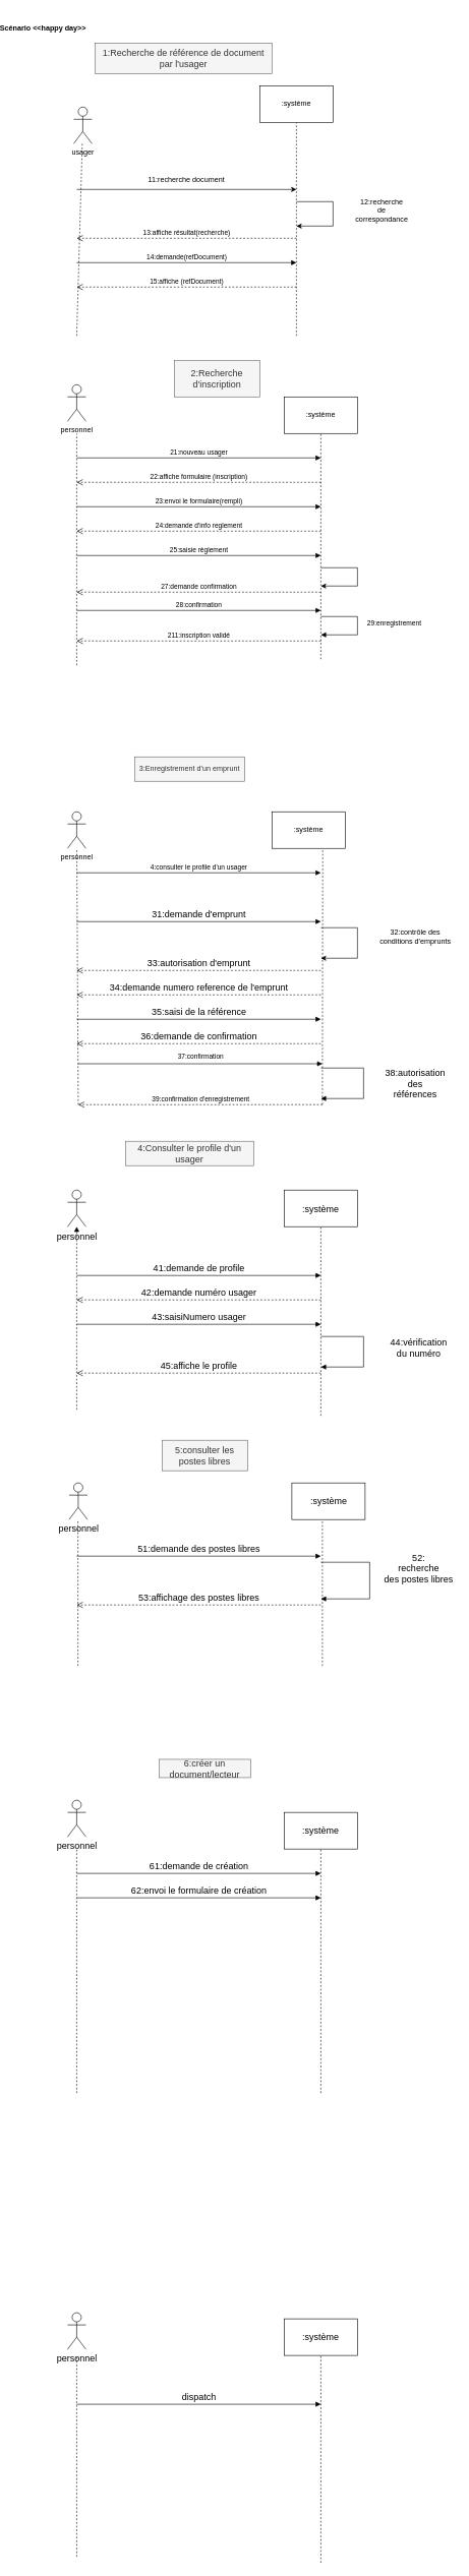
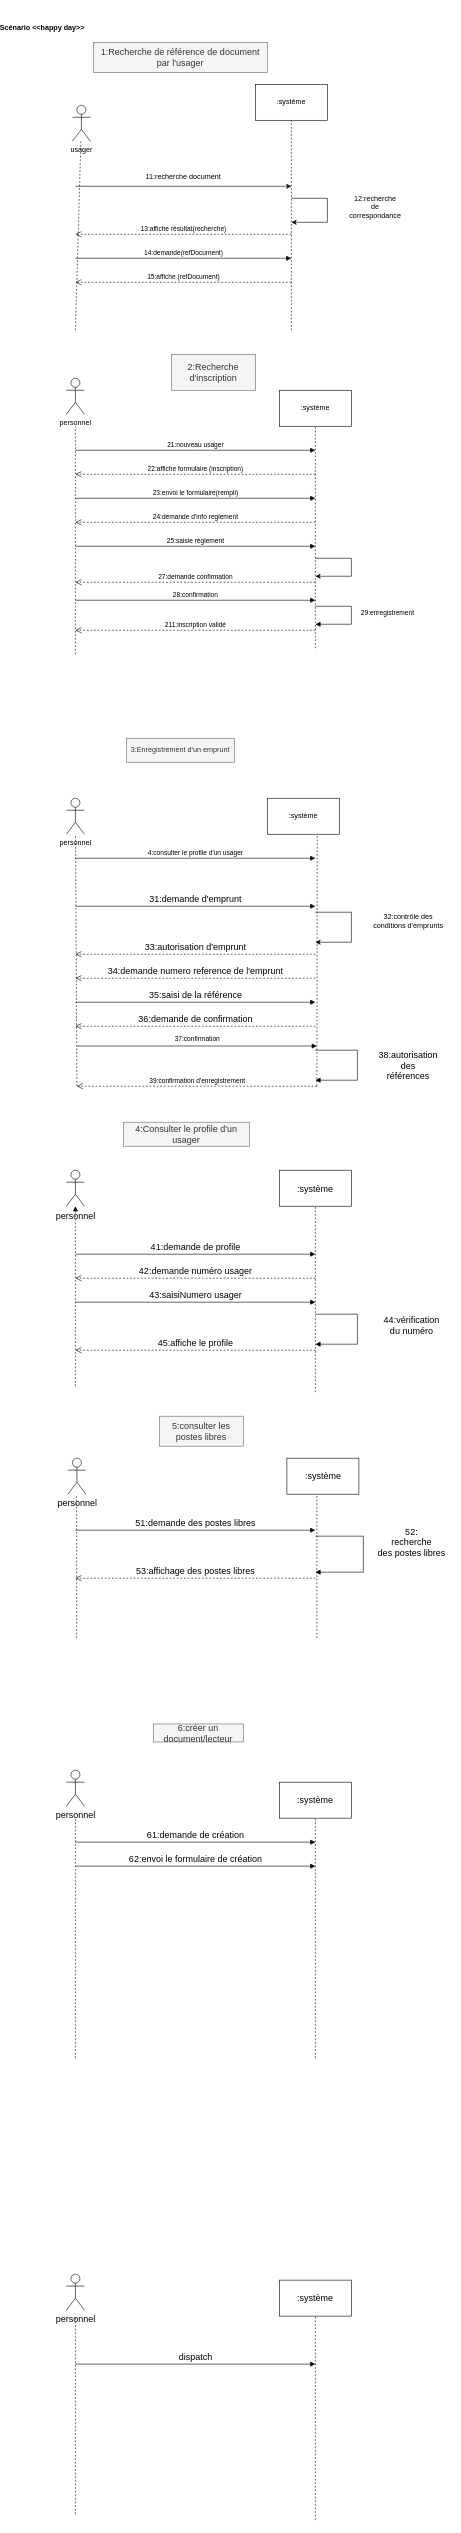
  <mxCell id="0" />
  <mxCell id="1" parent="0" />
  <mxCell id="2" value="" style="endArrow=none;dashed=1;html=1;rounded=0;" edge="1" parent="1" target="3"><mxGeometry width="50" height="50" relative="1" as="geometry"><mxPoint x="115" y="550" as="sourcePoint" /><mxPoint x="115" y="180" as="targetPoint" /></mxGeometry></mxCell>
  <mxCell id="3" value="usager" style="shape=umlActor;verticalLabelPosition=bottom;verticalAlign=top;html=1;outlineConnect=0;" vertex="1" parent="1"><mxGeometry x="110" y="175" width="30" height="60" as="geometry" /></mxCell>
  <mxCell id="4" value="" style="endArrow=none;dashed=1;html=1;rounded=0;" edge="1" parent="1" target="5"><mxGeometry width="50" height="50" relative="1" as="geometry"><mxPoint x="475" y="550" as="sourcePoint" /><mxPoint x="475" y="220" as="targetPoint" /></mxGeometry></mxCell>
  <mxCell id="5" value=":système" style="rounded=0;whiteSpace=wrap;html=1;" vertex="1" parent="1"><mxGeometry x="415" y="140" width="120" height="60" as="geometry" /></mxCell>
  <mxCell id="6" value="" style="endArrow=classic;html=1;rounded=0;" edge="1" parent="1"><mxGeometry width="50" height="50" relative="1" as="geometry"><mxPoint x="115" y="310" as="sourcePoint" /><mxPoint x="475" y="310" as="targetPoint" /></mxGeometry></mxCell>
  <mxCell id="7" value="11:recherche document " style="text;html=1;strokeColor=none;fillColor=none;align=center;verticalAlign=middle;whiteSpace=wrap;rounded=0;" vertex="1" parent="1"><mxGeometry x="195" y="280" width="200" height="30" as="geometry" /></mxCell>
  <mxCell id="8" value="13:affiche résultat(recherche) " style="html=1;verticalAlign=bottom;endArrow=open;dashed=1;endSize=8;rounded=0;" edge="1" parent="1"><mxGeometry relative="1" as="geometry"><mxPoint x="475" y="390" as="sourcePoint" /><mxPoint x="115" y="390" as="targetPoint" /></mxGeometry></mxCell>
  <mxCell id="9" value="14:demande(refDocument)" style="html=1;verticalAlign=bottom;endArrow=block;rounded=0;" edge="1" parent="1"><mxGeometry width="80" relative="1" as="geometry"><mxPoint x="115" y="430" as="sourcePoint" /><mxPoint x="475" y="430" as="targetPoint" /></mxGeometry></mxCell>
  <mxCell id="10" value="15:affiche (refDocument)" style="html=1;verticalAlign=bottom;endArrow=open;dashed=1;endSize=8;rounded=0;" edge="1" parent="1"><mxGeometry relative="1" as="geometry"><mxPoint x="475" y="470" as="sourcePoint" /><mxPoint x="115" y="470" as="targetPoint" /><mxPoint as="offset" /></mxGeometry></mxCell>
  <mxCell id="11" value="" style="endArrow=classic;html=1;rounded=0;" edge="1" parent="1"><mxGeometry width="50" height="50" relative="1" as="geometry"><mxPoint x="475" y="330" as="sourcePoint" /><mxPoint x="475" y="370" as="targetPoint" /><Array as="points"><mxPoint x="535" y="330" /><mxPoint x="535" y="370" /></Array></mxGeometry></mxCell>
  <mxCell id="12" value="&lt;div&gt;12:recherche de correspondance&lt;/div&gt;" style="text;html=1;strokeColor=none;fillColor=none;align=center;verticalAlign=middle;whiteSpace=wrap;rounded=0;" vertex="1" parent="1"><mxGeometry x="585" y="330" width="60" height="30" as="geometry" /></mxCell>
  <mxCell id="13" value="" style="endArrow=none;dashed=1;html=1;rounded=0;" edge="1" parent="1"><mxGeometry width="50" height="50" relative="1" as="geometry"><mxPoint x="115" y="1090" as="sourcePoint" /><mxPoint x="115" y="710" as="targetPoint" /></mxGeometry></mxCell>
  <mxCell id="14" value="" style="endArrow=none;dashed=1;html=1;rounded=0;entryX=0.5;entryY=1;entryDx=0;entryDy=0;" edge="1" parent="1" target="16"><mxGeometry width="50" height="50" relative="1" as="geometry"><mxPoint x="515" y="1080" as="sourcePoint" /><mxPoint x="515" y="750" as="targetPoint" /></mxGeometry></mxCell>
  <mxCell id="15" value="personnel" style="shape=umlActor;verticalLabelPosition=bottom;verticalAlign=top;html=1;outlineConnect=0;" vertex="1" parent="1"><mxGeometry x="100" y="630" width="30" height="60" as="geometry" /></mxCell>
  <mxCell id="16" value=":système" style="rounded=0;whiteSpace=wrap;html=1;" vertex="1" parent="1"><mxGeometry x="455" y="650" width="120" height="60" as="geometry" /></mxCell>
  <mxCell id="17" value="21:nouveau usager" style="html=1;verticalAlign=bottom;endArrow=block;rounded=0;" edge="1" parent="1"><mxGeometry width="80" relative="1" as="geometry"><mxPoint x="115" y="750" as="sourcePoint" /><mxPoint x="515" y="750" as="targetPoint" /><Array as="points"><mxPoint x="315" y="750" /></Array></mxGeometry></mxCell>
  <mxCell id="18" value="22:affiche formulaire (inscription)" style="html=1;verticalAlign=bottom;endArrow=open;dashed=1;endSize=8;rounded=0;" edge="1" parent="1"><mxGeometry relative="1" as="geometry"><mxPoint x="515" y="790" as="sourcePoint" /><mxPoint x="115" y="790" as="targetPoint" /></mxGeometry></mxCell>
  <mxCell id="19" value="23:envoi le formulaire(rempli)" style="html=1;verticalAlign=bottom;endArrow=block;rounded=0;" edge="1" parent="1"><mxGeometry width="80" relative="1" as="geometry"><mxPoint x="115" y="830" as="sourcePoint" /><mxPoint x="515" y="830" as="targetPoint" /></mxGeometry></mxCell>
  <mxCell id="20" value="211:inscription validé" style="html=1;verticalAlign=bottom;endArrow=open;dashed=1;endSize=8;rounded=0;" edge="1" parent="1"><mxGeometry relative="1" as="geometry"><mxPoint x="515" y="1050" as="sourcePoint" /><mxPoint x="115" y="1050" as="targetPoint" /></mxGeometry></mxCell>
  <mxCell id="21" value="Scénario &lt;&lt;happy day&gt;&gt;" style="text;align=center;fontStyle=1;verticalAlign=middle;spacingLeft=3;spacingRight=3;strokeColor=none;rotatable=0;points=[[0,0.5],[1,0.5]];portConstraint=eastwest;" vertex="1" parent="1"><mxGeometry x="20" y="20" width="80" height="50" as="geometry" /></mxCell>
  <mxCell id="22" value="4:consulter le profile d'un usager" style="html=1;verticalAlign=bottom;endArrow=block;rounded=0;" edge="1" parent="1"><mxGeometry width="80" relative="1" as="geometry"><mxPoint x="115" y="1430" as="sourcePoint" /><mxPoint x="515" y="1430" as="targetPoint" /></mxGeometry></mxCell>
  <mxCell id="23" value="37:confirmation" style="html=1;verticalAlign=bottom;endArrow=block;rounded=0;" edge="1" parent="1"><mxGeometry y="3" width="80" relative="1" as="geometry"><mxPoint x="117.5" y="1743" as="sourcePoint" /><mxPoint x="517.5" y="1743" as="targetPoint" /><Array as="points"><mxPoint x="317.5" y="1743" /></Array><mxPoint as="offset" /></mxGeometry></mxCell>
  <mxCell id="24" value="39:confirmation d'enregistrement" style="html=1;verticalAlign=bottom;endArrow=open;dashed=1;endSize=8;rounded=0;" edge="1" parent="1"><mxGeometry relative="1" as="geometry"><mxPoint x="517.5" y="1810" as="sourcePoint" /><mxPoint x="117.5" y="1810" as="targetPoint" /><mxPoint as="offset" /></mxGeometry></mxCell>
  <mxCell id="25" value="24:demande d'info reglement" style="html=1;verticalAlign=bottom;endArrow=open;dashed=1;endSize=8;rounded=0;" edge="1" parent="1"><mxGeometry relative="1" as="geometry"><mxPoint x="515" y="870" as="sourcePoint" /><mxPoint x="115" y="870" as="targetPoint" /><Array as="points"><mxPoint x="335" y="870" /></Array></mxGeometry></mxCell>
  <mxCell id="26" value="25:saisie règlement" style="html=1;verticalAlign=bottom;endArrow=block;rounded=0;" edge="1" parent="1"><mxGeometry width="80" relative="1" as="geometry"><mxPoint x="115" y="910" as="sourcePoint" /><mxPoint x="515" y="910" as="targetPoint" /></mxGeometry></mxCell>
  <mxCell id="27" value="27:demande confirmation" style="html=1;verticalAlign=bottom;endArrow=open;dashed=1;endSize=8;rounded=0;" edge="1" parent="1"><mxGeometry relative="1" as="geometry"><mxPoint x="515" y="970" as="sourcePoint" /><mxPoint x="115" y="970" as="targetPoint" /></mxGeometry></mxCell>
  <mxCell id="28" value="" style="endArrow=classic;html=1;rounded=0;" edge="1" parent="1"><mxGeometry width="50" height="50" relative="1" as="geometry"><mxPoint x="515" y="930" as="sourcePoint" /><mxPoint x="515" y="960" as="targetPoint" /><Array as="points"><mxPoint x="575" y="930" /><mxPoint x="575" y="960" /></Array></mxGeometry></mxCell>
  <mxCell id="29" style="edgeStyle=orthogonalEdgeStyle;rounded=0;orthogonalLoop=1;jettySize=auto;html=1;exitX=0;exitY=0;exitDx=0;exitDy=0;" edge="1" parent="1"><mxGeometry relative="1" as="geometry"><mxPoint x="630" y="990" as="sourcePoint" /><mxPoint x="630" y="990" as="targetPoint" /></mxGeometry></mxCell>
  <mxCell id="30" value="28:confirmation" style="html=1;verticalAlign=bottom;endArrow=block;rounded=0;" edge="1" parent="1"><mxGeometry width="80" relative="1" as="geometry"><mxPoint x="115" y="1000" as="sourcePoint" /><mxPoint x="515" y="1000" as="targetPoint" /></mxGeometry></mxCell>
  <mxCell id="31" value="29:enregistrement " style="html=1;verticalAlign=bottom;endArrow=block;rounded=0;" edge="1" parent="1"><mxGeometry x="0.067" y="60" width="80" relative="1" as="geometry"><mxPoint x="515" y="1010" as="sourcePoint" /><mxPoint x="515" y="1040" as="targetPoint" /><Array as="points"><mxPoint x="575" y="1010" /><mxPoint x="575" y="1040" /></Array><mxPoint as="offset" /></mxGeometry></mxCell>
  <mxCell id="32" value="" style="endArrow=classic;html=1;rounded=0;" edge="1" parent="1"><mxGeometry width="50" height="50" relative="1" as="geometry"><mxPoint x="515" y="1520" as="sourcePoint" /><mxPoint x="515" y="1570" as="targetPoint" /><Array as="points"><mxPoint x="575" y="1520" /><mxPoint x="575" y="1570" /></Array></mxGeometry></mxCell>
  <mxCell id="33" value="32:contrôle des conditions d'emprunts" style="text;html=1;strokeColor=none;fillColor=none;align=center;verticalAlign=middle;whiteSpace=wrap;rounded=0;" vertex="1" parent="1"><mxGeometry x="605" y="1520" width="130" height="30" as="geometry" /></mxCell>
  <mxCell id="34" value="" style="endArrow=none;dashed=1;html=1;rounded=0;" edge="1" parent="1" target="37"><mxGeometry width="50" height="50" relative="1" as="geometry"><mxPoint x="117.5" y="1810" as="sourcePoint" /><mxPoint x="117.5" y="1500" as="targetPoint" /></mxGeometry></mxCell>
  <mxCell id="35" value="" style="endArrow=none;dashed=1;html=1;rounded=0;entryX=0.692;entryY=1.05;entryDx=0;entryDy=0;entryPerimeter=0;" edge="1" parent="1" target="36"><mxGeometry width="50" height="50" relative="1" as="geometry"><mxPoint x="517.5" y="1810" as="sourcePoint" /><mxPoint x="517.5" y="1520" as="targetPoint" /></mxGeometry></mxCell>
  <mxCell id="36" value=":système" style="rounded=0;whiteSpace=wrap;html=1;" vertex="1" parent="1"><mxGeometry x="435" y="1330" width="120" height="60" as="geometry" /></mxCell>
  <mxCell id="37" value="personnel" style="shape=umlActor;verticalLabelPosition=bottom;verticalAlign=top;html=1;outlineConnect=0;" vertex="1" parent="1"><mxGeometry x="100" y="1330" width="30" height="60" as="geometry" /></mxCell>
- <mxCell id="38" value="3:Enregistrement d'un emprunt" style="text;html=1;strokeColor=#666666;fillColor=#f5f5f5;align=center;verticalAlign=middle;whiteSpace=wrap;rounded=0;fontColor=#333333;" vertex="1" parent="1"><mxGeometry x="210" y="1240" width="180" height="40" as="geometry" /></mxCell>
+ <mxCell id="38" value="3:Enregistrement d'un emprunt" style="text;html=1;strokeColor=#666666;fillColor=#f5f5f5;align=center;verticalAlign=middle;whiteSpace=wrap;rounded=0;fontColor=#333333;" vertex="1" parent="1"><mxGeometry x="200" y="1230" width="180" height="40" as="geometry" /></mxCell>
  <mxCell id="39" value="2:Recherche d'inscription" style="text;html=1;strokeColor=#666666;fillColor=#f5f5f5;align=center;verticalAlign=middle;whiteSpace=wrap;rounded=0;fontSize=15;fontColor=#333333;" vertex="1" parent="1"><mxGeometry x="275" y="590" width="140" height="60" as="geometry" /></mxCell>
  <mxCell id="40" value="1:Recherche de référence de document par l'usager" style="text;html=1;strokeColor=#666666;fillColor=#f5f5f5;align=center;verticalAlign=middle;whiteSpace=wrap;rounded=0;fontSize=15;fontColor=#333333;" vertex="1" parent="1"><mxGeometry x="145" y="70" width="290" height="50" as="geometry" /></mxCell>
  <mxCell id="41" value="" style="html=1;verticalAlign=bottom;endArrow=block;dashed=1;fontFamily=Helvetica;fontSize=15;fontColor=default;align=center;strokeColor=default;" edge="1" parent="1"><mxGeometry width="50" height="50" relative="1" as="geometry"><mxPoint x="115" y="2310" as="sourcePoint" /><mxPoint x="115" y="2010" as="targetPoint" /></mxGeometry></mxCell>
  <mxCell id="42" value="" style="endArrow=none;dashed=1;html=1;rounded=0;fontSize=15;" edge="1" parent="1"><mxGeometry width="50" height="50" relative="1" as="geometry"><mxPoint x="515" y="2320" as="sourcePoint" /><mxPoint x="515" y="2010" as="targetPoint" /></mxGeometry></mxCell>
  <mxCell id="43" value=":système" style="rounded=0;whiteSpace=wrap;html=1;fontSize=15;" vertex="1" parent="1"><mxGeometry x="455" y="1950" width="120" height="60" as="geometry" /></mxCell>
  <mxCell id="44" value="personnel" style="shape=umlActor;verticalLabelPosition=bottom;verticalAlign=top;html=1;outlineConnect=0;fontSize=15;" vertex="1" parent="1"><mxGeometry x="100" y="1950" width="30" height="60" as="geometry" /></mxCell>
  <mxCell id="45" value="4:Consulter le profile d'un usager" style="text;html=1;strokeColor=#666666;fillColor=#f5f5f5;align=center;verticalAlign=middle;whiteSpace=wrap;rounded=0;fontSize=15;fontColor=#333333;" vertex="1" parent="1"><mxGeometry x="195" y="1870" width="210" height="40" as="geometry" /></mxCell>
  <mxCell id="46" value="&lt;div&gt;41:demande de profile&lt;/div&gt;" style="html=1;verticalAlign=bottom;endArrow=block;rounded=0;fontSize=15;" edge="1" parent="1"><mxGeometry width="80" relative="1" as="geometry"><mxPoint x="115" y="2090" as="sourcePoint" /><mxPoint x="515" y="2090" as="targetPoint" /></mxGeometry></mxCell>
  <mxCell id="47" value="42:demande numéro usager" style="html=1;verticalAlign=bottom;endArrow=open;dashed=1;endSize=8;rounded=0;fontSize=15;" edge="1" parent="1"><mxGeometry relative="1" as="geometry"><mxPoint x="515" y="2130" as="sourcePoint" /><mxPoint x="115" y="2130" as="targetPoint" /><mxPoint as="offset" /></mxGeometry></mxCell>
  <mxCell id="48" value="43:saisiNumero usager" style="html=1;verticalAlign=bottom;endArrow=block;rounded=0;fontSize=15;" edge="1" parent="1"><mxGeometry width="80" relative="1" as="geometry"><mxPoint x="115" y="2170" as="sourcePoint" /><mxPoint x="515" y="2170" as="targetPoint" /></mxGeometry></mxCell>
  <mxCell id="49" value="45:affiche le profile" style="html=1;verticalAlign=bottom;endArrow=open;dashed=1;endSize=8;rounded=0;fontSize=15;" edge="1" parent="1"><mxGeometry relative="1" as="geometry"><mxPoint x="515" y="2250" as="sourcePoint" /><mxPoint x="115" y="2250" as="targetPoint" /></mxGeometry></mxCell>
  <mxCell id="50" value="&lt;div&gt;44:vérification &lt;br&gt;&lt;/div&gt;&lt;div&gt;du numéro&lt;/div&gt;" style="html=1;verticalAlign=bottom;endArrow=block;rounded=0;fontSize=15;" edge="1" parent="1"><mxGeometry x="0.158" y="90" width="80" relative="1" as="geometry"><mxPoint x="515" y="2190" as="sourcePoint" /><mxPoint x="515" y="2240" as="targetPoint" /><Array as="points"><mxPoint x="585" y="2190" /><mxPoint x="585" y="2240" /></Array><mxPoint as="offset" /></mxGeometry></mxCell>
  <mxCell id="51" value="" style="endArrow=none;dashed=1;html=1;rounded=0;fontSize=15;" edge="1" parent="1"><mxGeometry width="50" height="50" relative="1" as="geometry"><mxPoint x="117" y="2730" as="sourcePoint" /><mxPoint x="117" y="2490" as="targetPoint" /></mxGeometry></mxCell>
  <mxCell id="52" value="" style="endArrow=none;dashed=1;html=1;rounded=0;fontSize=15;" edge="1" parent="1"><mxGeometry width="50" height="50" relative="1" as="geometry"><mxPoint x="517.5" y="2730" as="sourcePoint" /><mxPoint x="517.5" y="2490" as="targetPoint" /></mxGeometry></mxCell>
  <mxCell id="53" value="personnel" style="shape=umlActor;verticalLabelPosition=bottom;verticalAlign=top;html=1;outlineConnect=0;fontSize=15;" vertex="1" parent="1"><mxGeometry x="102.5" y="2430" width="30" height="60" as="geometry" /></mxCell>
  <mxCell id="54" value=":système" style="rounded=0;whiteSpace=wrap;html=1;fontSize=15;" vertex="1" parent="1"><mxGeometry x="467.5" y="2430" width="120" height="60" as="geometry" /></mxCell>
  <mxCell id="55" value="31:demande d'emprunt" style="html=1;verticalAlign=bottom;endArrow=block;rounded=0;fontSize=15;" edge="1" parent="1"><mxGeometry width="80" relative="1" as="geometry"><mxPoint x="115" y="1510" as="sourcePoint" /><mxPoint x="515" y="1510" as="targetPoint" /></mxGeometry></mxCell>
  <mxCell id="56" value="33:autorisation d'emprunt" style="html=1;verticalAlign=bottom;endArrow=open;dashed=1;endSize=8;rounded=0;fontSize=15;" edge="1" parent="1"><mxGeometry relative="1" as="geometry"><mxPoint x="515" y="1590" as="sourcePoint" /><mxPoint x="115" y="1590" as="targetPoint" /></mxGeometry></mxCell>
  <mxCell id="57" value="34:demande numero reference de l'emprunt" style="html=1;verticalAlign=bottom;endArrow=open;dashed=1;endSize=8;rounded=0;fontSize=15;" edge="1" parent="1"><mxGeometry relative="1" as="geometry"><mxPoint x="515" y="1630" as="sourcePoint" /><mxPoint x="115" y="1630" as="targetPoint" /></mxGeometry></mxCell>
  <mxCell id="58" value="35:saisi de la référence" style="html=1;verticalAlign=bottom;endArrow=block;rounded=0;fontSize=15;" edge="1" parent="1"><mxGeometry width="80" relative="1" as="geometry"><mxPoint x="115" y="1670" as="sourcePoint" /><mxPoint x="515" y="1670" as="targetPoint" /></mxGeometry></mxCell>
  <mxCell id="59" value="" style="html=1;verticalAlign=bottom;endArrow=block;rounded=0;fontSize=15;" edge="1" parent="1"><mxGeometry x="0.053" y="100" width="80" relative="1" as="geometry"><mxPoint x="515" y="1750" as="sourcePoint" /><mxPoint x="515" y="1800" as="targetPoint" /><Array as="points"><mxPoint x="585" y="1750" /><mxPoint x="585" y="1800" /></Array><mxPoint as="offset" /></mxGeometry></mxCell>
  <mxCell id="60" value="36:demande de confirmation" style="html=1;verticalAlign=bottom;endArrow=open;dashed=1;endSize=8;rounded=0;fontSize=15;" edge="1" parent="1"><mxGeometry relative="1" as="geometry"><mxPoint x="515" y="1710" as="sourcePoint" /><mxPoint x="115" y="1710" as="targetPoint" /></mxGeometry></mxCell>
  <mxCell id="61" value="38:autorisation des références" style="text;html=1;strokeColor=none;fillColor=none;align=center;verticalAlign=middle;whiteSpace=wrap;rounded=0;fontSize=15;" vertex="1" parent="1"><mxGeometry x="640" y="1760" width="60" height="30" as="geometry" /></mxCell>
  <mxCell id="62" value="51:demande des postes libres" style="html=1;verticalAlign=bottom;endArrow=block;rounded=0;fontSize=15;" edge="1" parent="1"><mxGeometry width="80" relative="1" as="geometry"><mxPoint x="115" y="2550" as="sourcePoint" /><mxPoint x="515" y="2550" as="targetPoint" /></mxGeometry></mxCell>
  <mxCell id="63" value="5:consulter les postes libres" style="text;html=1;strokeColor=#666666;fillColor=#f5f5f5;align=center;verticalAlign=middle;whiteSpace=wrap;rounded=0;fontSize=15;fontColor=#333333;" vertex="1" parent="1"><mxGeometry x="255" y="2360" width="140" height="50" as="geometry" /></mxCell>
  <mxCell id="64" value="53:affichage des postes libres" style="html=1;verticalAlign=bottom;endArrow=open;dashed=1;endSize=8;rounded=0;fontSize=15;" edge="1" parent="1"><mxGeometry relative="1" as="geometry"><mxPoint x="515" y="2630" as="sourcePoint" /><mxPoint x="115" y="2630" as="targetPoint" /></mxGeometry></mxCell>
  <mxCell id="65" value="52:&lt;div&gt;recherche &lt;br&gt;&lt;/div&gt;&lt;div&gt;des postes libres&lt;/div&gt;" style="html=1;verticalAlign=bottom;endArrow=block;rounded=0;fontSize=15;" edge="1" parent="1"><mxGeometry x="0.091" y="80" width="80" relative="1" as="geometry"><mxPoint x="515" y="2560" as="sourcePoint" /><mxPoint x="515" y="2620" as="targetPoint" /><Array as="points"><mxPoint x="595" y="2560" /><mxPoint x="595" y="2620" /></Array><mxPoint as="offset" /></mxGeometry></mxCell>
- <mxCell id="66" value="6:créer un document/lecteur" style="text;html=1;strokeColor=#666666;fillColor=#f5f5f5;align=center;verticalAlign=middle;whiteSpace=wrap;rounded=0;fontSize=15;fontColor=#333333;" vertex="1" parent="1"><mxGeometry x="250" y="2883" width="150" height="30" as="geometry" /></mxCell>
+ <mxCell id="66" value="6:créer un document/lecteur" style="text;html=1;strokeColor=#666666;fillColor=#f5f5f5;align=center;verticalAlign=middle;whiteSpace=wrap;rounded=0;fontSize=15;fontColor=#333333;" vertex="1" parent="1"><mxGeometry x="245" y="2873" width="150" height="30" as="geometry" /></mxCell>
  <mxCell id="67" value="" style="endArrow=none;dashed=1;html=1;rounded=0;fontSize=15;" edge="1" parent="1"><mxGeometry width="50" height="50" relative="1" as="geometry"><mxPoint x="115" y="3430" as="sourcePoint" /><mxPoint x="115" y="3030" as="targetPoint" /></mxGeometry></mxCell>
  <mxCell id="68" value="" style="endArrow=none;dashed=1;html=1;rounded=0;fontSize=15;" edge="1" parent="1"><mxGeometry width="50" height="50" relative="1" as="geometry"><mxPoint x="515" y="3430" as="sourcePoint" /><mxPoint x="515" y="3030" as="targetPoint" /></mxGeometry></mxCell>
  <mxCell id="69" value="personnel" style="shape=umlActor;verticalLabelPosition=bottom;verticalAlign=top;html=1;outlineConnect=0;fontSize=15;" vertex="1" parent="1"><mxGeometry x="100" y="2950" width="30" height="60" as="geometry" /></mxCell>
  <mxCell id="70" value=":système" style="rounded=0;whiteSpace=wrap;html=1;fontSize=15;" vertex="1" parent="1"><mxGeometry x="455" y="2970" width="120" height="60" as="geometry" /></mxCell>
  <mxCell id="71" value="61:demande de création" style="html=1;verticalAlign=bottom;endArrow=block;rounded=0;fontSize=15;" edge="1" parent="1"><mxGeometry width="80" relative="1" as="geometry"><mxPoint x="115" y="3070" as="sourcePoint" /><mxPoint x="515" y="3070" as="targetPoint" /></mxGeometry></mxCell>
  <mxCell id="72" value="&lt;div&gt;62:envoi le formulaire de création&lt;/div&gt;" style="html=1;verticalAlign=bottom;endArrow=block;rounded=0;fontSize=15;" edge="1" parent="1"><mxGeometry width="80" relative="1" as="geometry"><mxPoint x="115" y="3110" as="sourcePoint" /><mxPoint x="515" y="3110" as="targetPoint" /><mxPoint as="offset" /></mxGeometry></mxCell>
  <mxCell id="73" value="" style="endArrow=none;dashed=1;html=1;rounded=0;fontSize=15;" edge="1" parent="1"><mxGeometry width="50" height="50" relative="1" as="geometry"><mxPoint x="115" y="4190" as="sourcePoint" /><mxPoint x="115" y="3860" as="targetPoint" /></mxGeometry></mxCell>
  <mxCell id="74" value="" style="endArrow=none;dashed=1;html=1;rounded=0;fontSize=15;" edge="1" parent="1"><mxGeometry width="50" height="50" relative="1" as="geometry"><mxPoint x="515" y="4200" as="sourcePoint" /><mxPoint x="515" y="3860" as="targetPoint" /></mxGeometry></mxCell>
  <mxCell id="75" value="personnel" style="shape=umlActor;verticalLabelPosition=bottom;verticalAlign=top;html=1;outlineConnect=0;fontSize=15;" vertex="1" parent="1"><mxGeometry x="100" y="3790" width="30" height="60" as="geometry" /></mxCell>
  <mxCell id="76" value=":système" style="rounded=0;whiteSpace=wrap;html=1;fontSize=15;" vertex="1" parent="1"><mxGeometry x="455" y="3800" width="120" height="60" as="geometry" /></mxCell>
  <mxCell id="77" value="dispatch" style="html=1;verticalAlign=bottom;endArrow=block;rounded=0;fontSize=15;" edge="1" parent="1"><mxGeometry width="80" relative="1" as="geometry"><mxPoint x="115" y="3940" as="sourcePoint" /><mxPoint x="515" y="3940" as="targetPoint" /></mxGeometry></mxCell>
